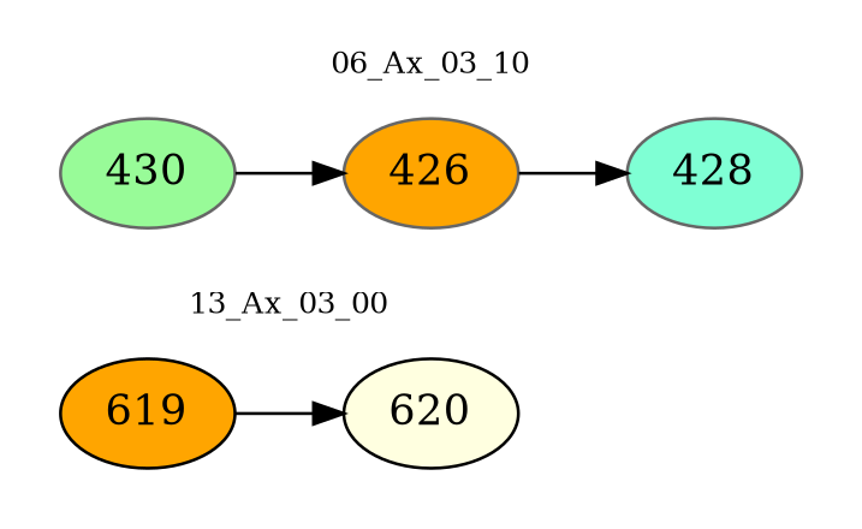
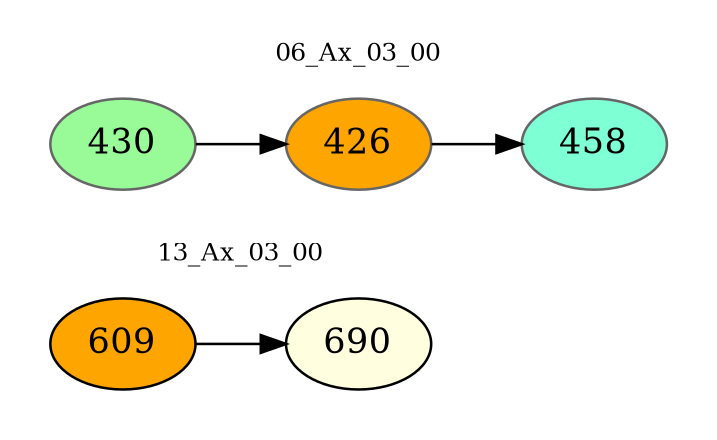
  digraph {
    rankdir=LR
    node [color=gray40 fillcolor=orange style=filled]
    edge [color=black]
-   n1 [color=black label=619]
-   n2 [color=black fillcolor=lightyellow label=620]
+   n1 [color=black label=609]
+   n2 [color=black fillcolor=lightyellow label=690]
    n3 [label=426]
-   n4 [fillcolor=aquamarine label=428]
+   n4 [fillcolor=aquamarine label=458]
    n5 [fillcolor=palegreen label=430]
    subgraph cluster_1 {
      color=white
      fontsize=10
      label="13_Ax_03_00"
      n1
      n2
    }
    subgraph cluster_2 {
      color=white
      fontsize=10
-     label="06_Ax_03_10"
+     label="06_Ax_03_00"
      n3
      n4
      n5
    }
    n1 -> n2
    n3 -> n4
    n5 -> n3
  }
